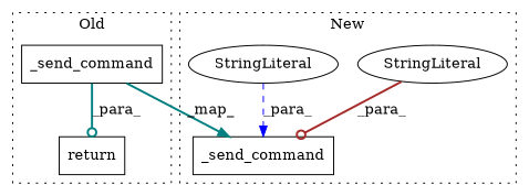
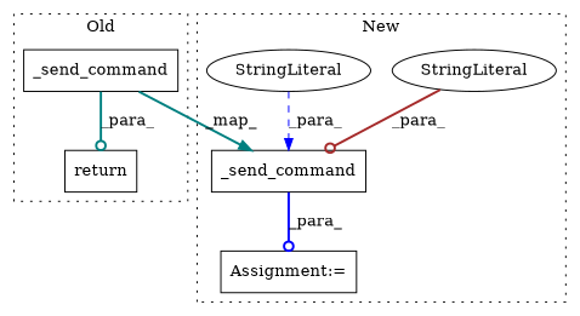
  digraph {
    node [a=32 l="14,1" shape=box]
    edge [color=teal style=bold arrowhead=odot]
    n1 [label=_send_command s="2976,3050"]
    n2 [a=41 l=7 label=return s=2964]
    n3 [label=_send_command s="5119,5270"]
+   n4 [a=7 l=2 label="Assignment:=" s=5112]
    n5 [a=45 l=53 label=StringLiteral s=5217 shape=ellipse]
    n6 [a=45 l=3 label=StringLiteral s=5176 shape=ellipse]
    subgraph cluster_1 {
      label=Old
      style=dotted
      n1
      n2
    }
    subgraph cluster_2 {
      label=New
      style=dotted
      n3
+     n4
      n5
      n6
    }
    n1 -> n2 [label=_para_]
    n1 -> n3 [label=_map_ arrowhead=normal]
+   n3 -> n4 [label=_para_ color=blue]
    n5 -> n3 [label=_para_ color=brown]
    n6 -> n3 [label=_para_ color=blue style=dashed arrowhead=normal]
  }
